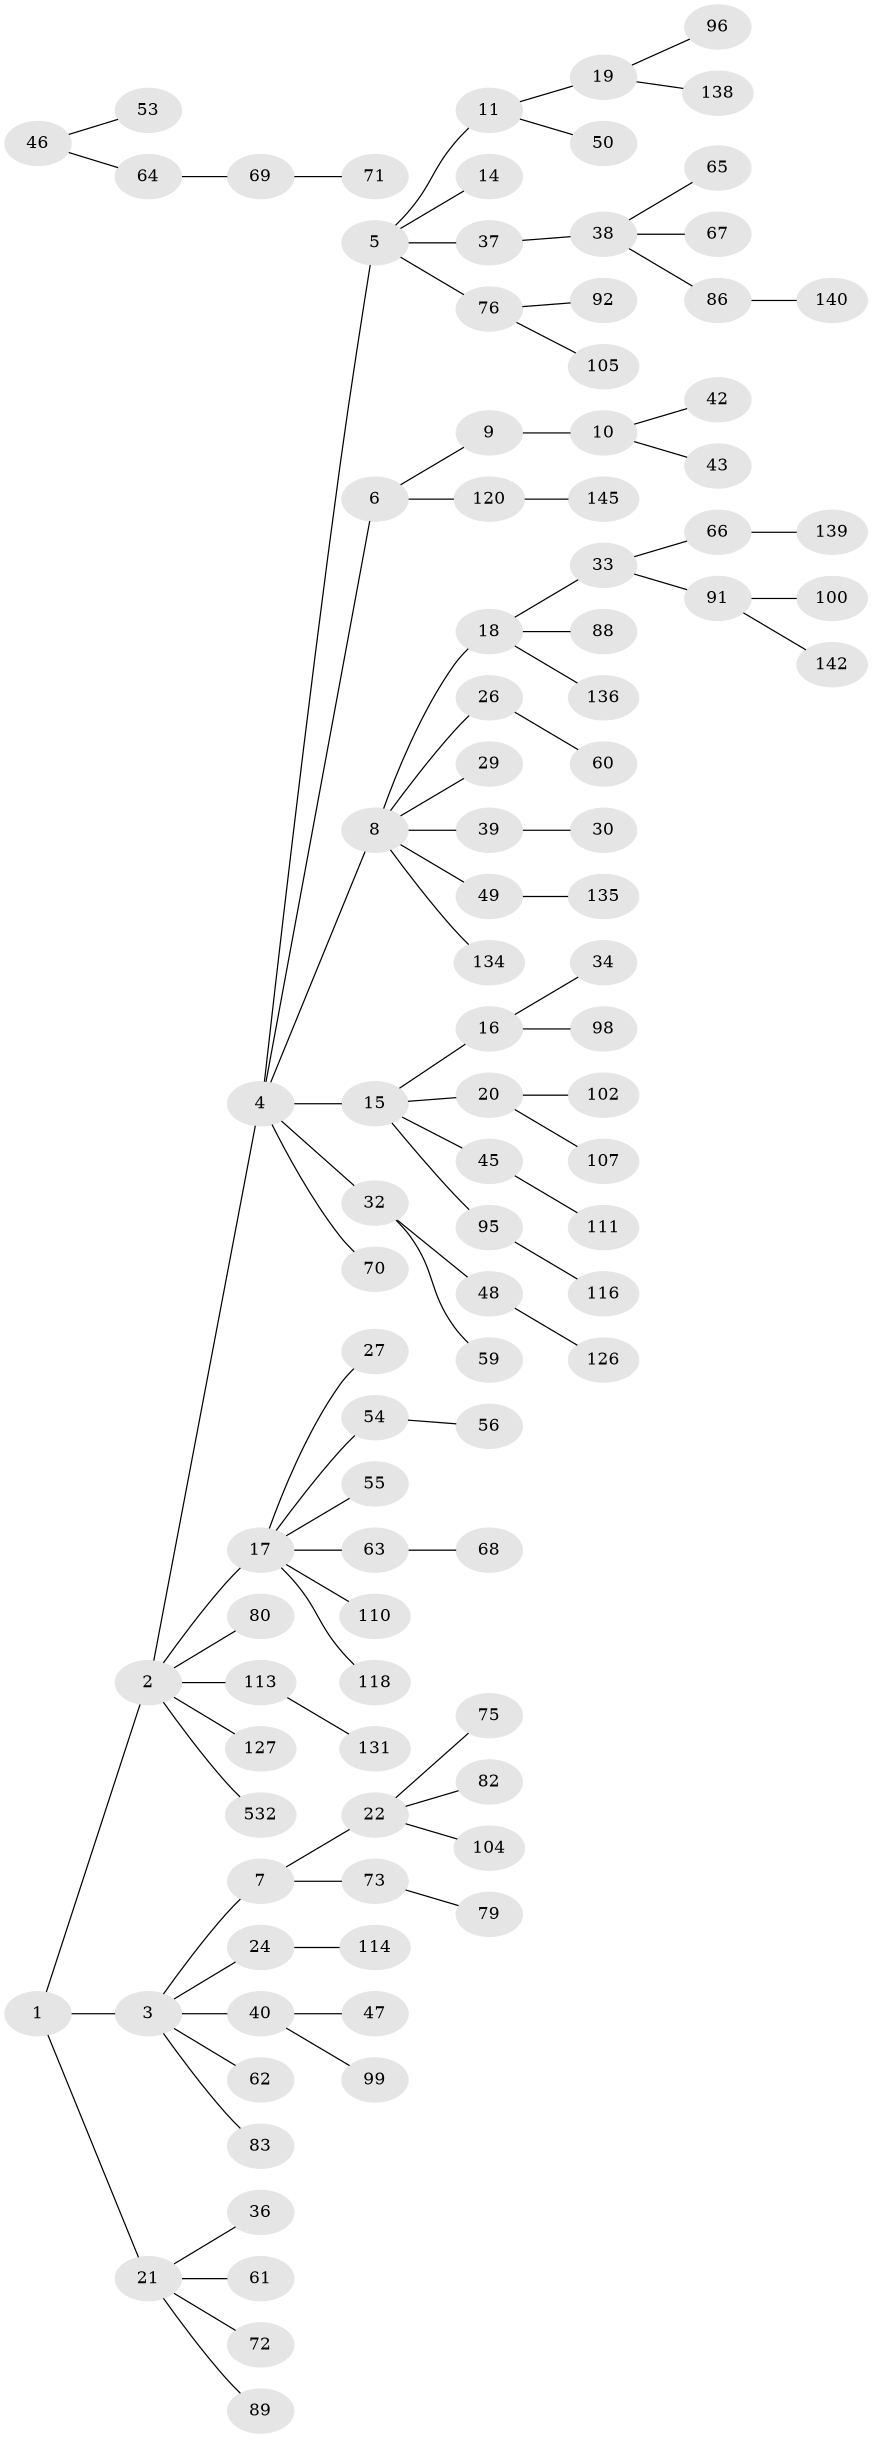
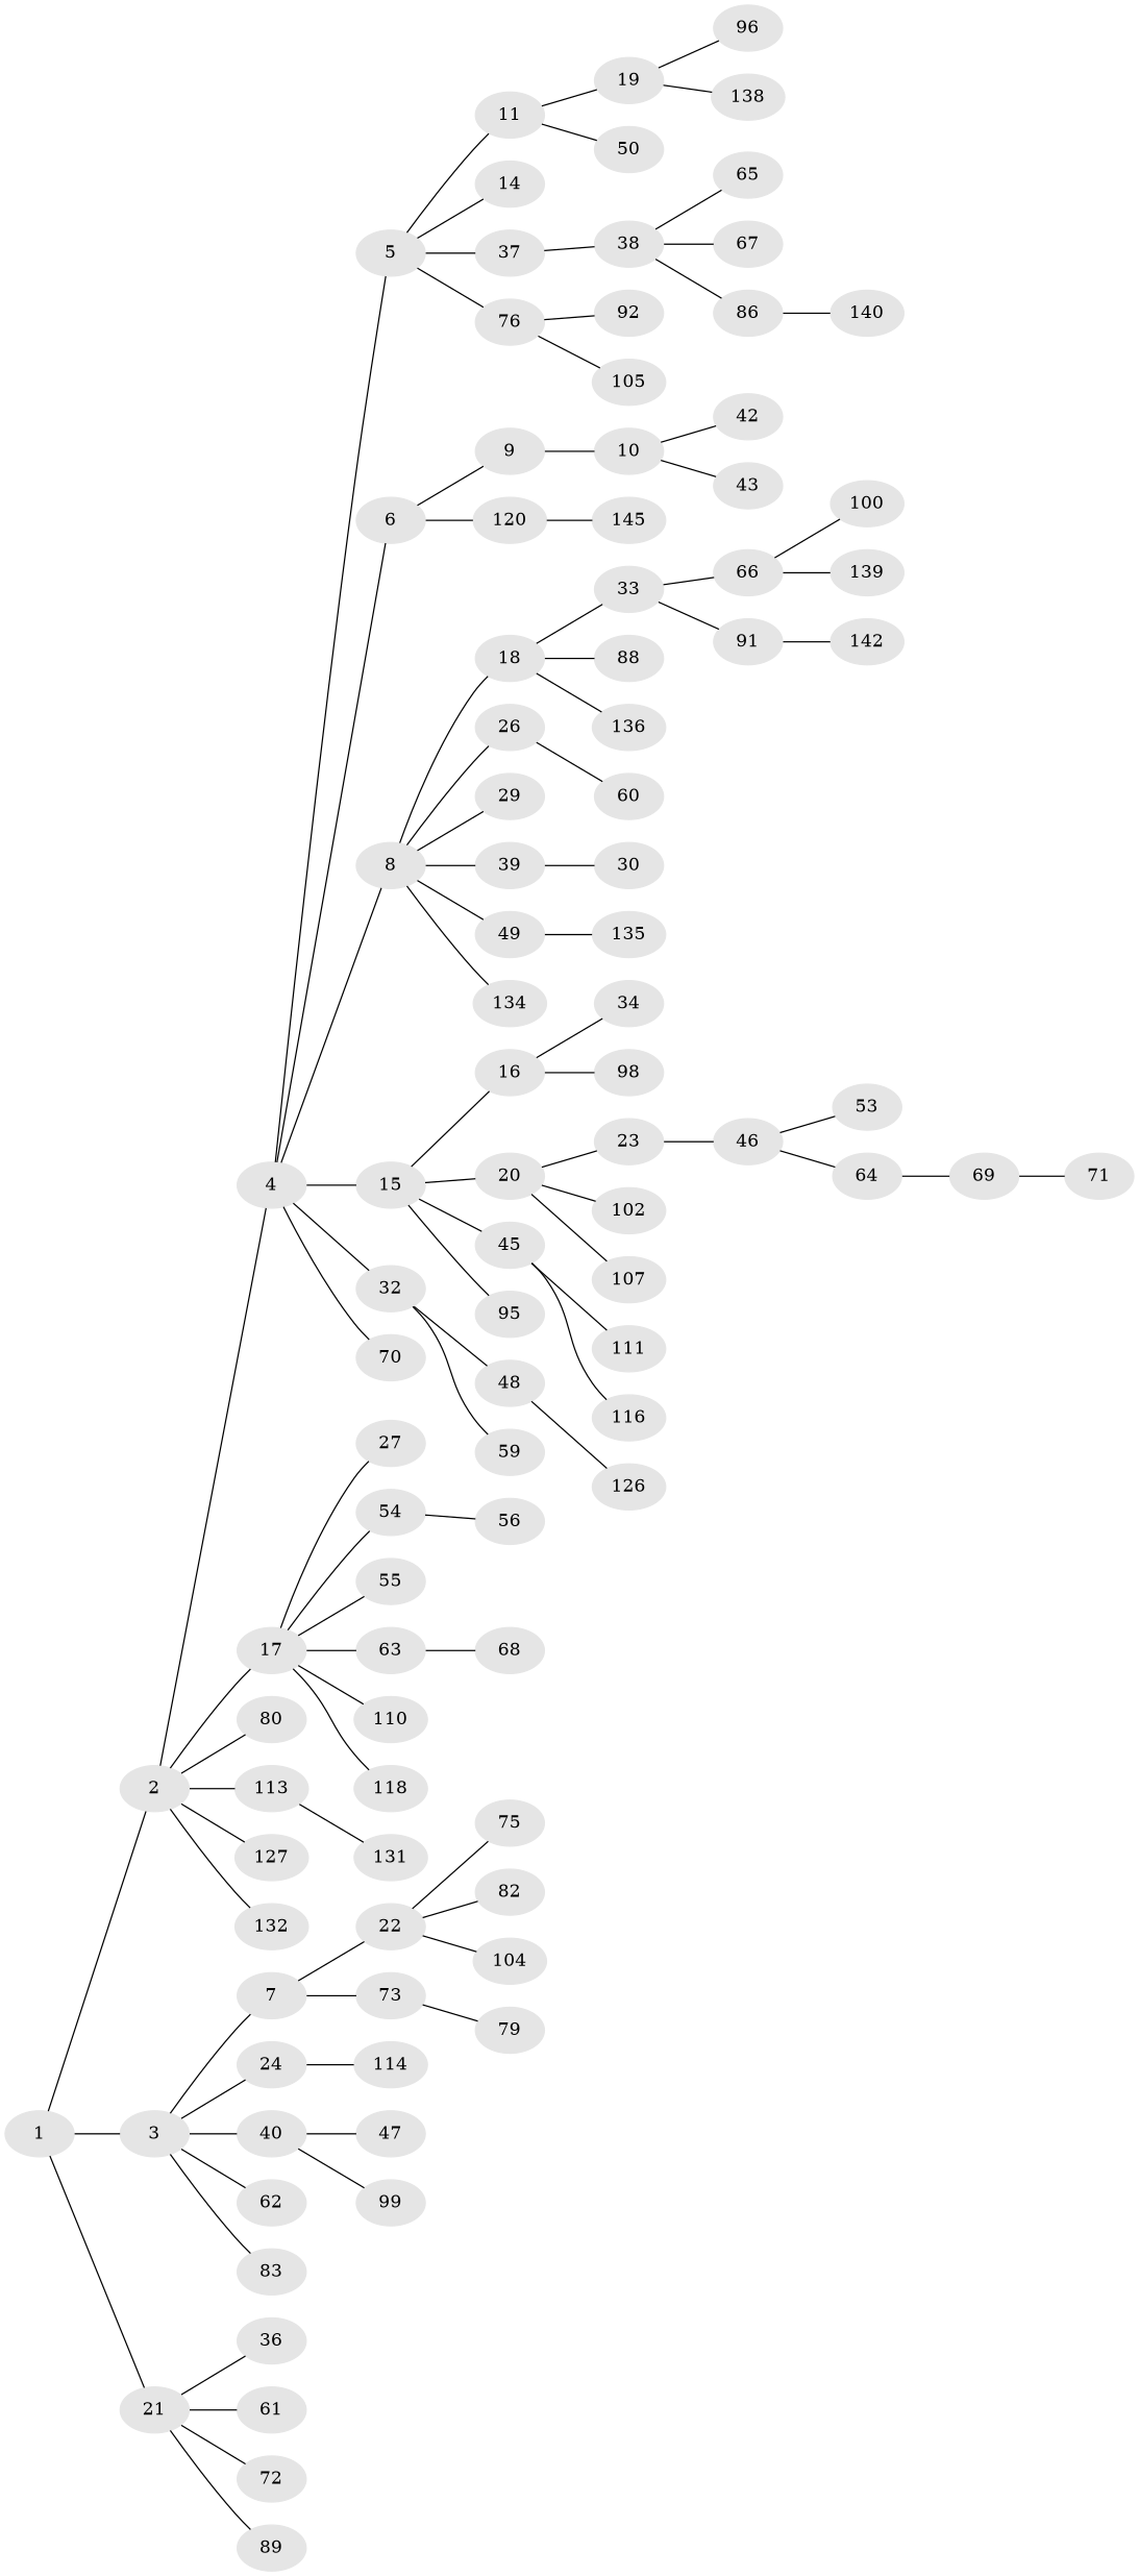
  graph {
    rankdir=LR
    node [color=gray90 style=filled]
    1 [super="+25"]
    2 [super="+85"]
    3 [super="+12"]
    21 [super="+44"]
    4 [super="+94"]
    17 [super="+51"]
    80
    113
    127
-   132 [label=532]
+   132
    7
    24
    40 [super="+77"]
    62 [super="+97"]
    83
    36 [super="+41"]
    61 [super="+124"]
    72
    89 [super="+93"]
    5 [super="+28"]
    6
    8 [super="+13"]
    15
    32 [super="+35"]
    70
    27 [super="+125"]
    54
    55
    63 [super="+129"]
    110
    118
    131
    22 [super="+52"]
    73
    114 [super="+122"]
    47
    99
    11
    14 [super="+119"]
    37 [super="+58"]
    76 [super="+103"]
    9 [super="+109"]
    120 [super="+143"]
    18 [super="+121"]
    26
    29
    39
    49
    134
    16 [super="+81"]
    20 [super="+74"]
    45 [super="+106"]
    95
    48 [super="+117"]
    59
    19 [super="+130"]
    50
    38 [super="+57"]
    92
    105 [super="+123"]
    10 [super="+31"]
    145
    75 [super="+90"]
    82
    104
    33 [super="+87"]
    88
    136
    60
    30
    135 [super="+141"]
    42
    43
    96
    138
    34
    98
+   23
    102
    107
    111
    116 [super="+133"]
    56
    68 [super="+101"]
    66 [super="+78"]
    91
    46 [super="+84"]
    79
    53
    64 [super="+108"]
    126
    100
    139
    142
    65
    67
    86 [super="+112"]
    140
    69 [super="+137"]
    71
    1 -- 2
    1 -- 3
    1 -- 21
    2 -- 4
    2 -- 17
    2 -- 80
    2 -- 113
    2 -- 127
    2 -- 132
    3 -- 7
    3 -- 24
    3 -- 40
    3 -- 62
    3 -- 83
    21 -- 36
    21 -- 61
    21 -- 72
    21 -- 89
    4 -- 5
    4 -- 6
    4 -- 8
    4 -- 15
    4 -- 32
    4 -- 70
    17 -- 27
    17 -- 54
    17 -- 55
    17 -- 63
    17 -- 110
    17 -- 118
    113 -- 131
    7 -- 22
    7 -- 73
    24 -- 114
    40 -- 47
    40 -- 99
    5 -- 11
    5 -- 14
    5 -- 37
    5 -- 76
    6 -- 9
    6 -- 120
    8 -- 18
    8 -- 26
    8 -- 29
    8 -- 39
    8 -- 49
    8 -- 134
    15 -- 16
    15 -- 20
    15 -- 45
    15 -- 95
    32 -- 48
    32 -- 59
    54 -- 56
    63 -- 68
    22 -- 75
    22 -- 82
    22 -- 104
    73 -- 79
    11 -- 19
    11 -- 50
    37 -- 38
    76 -- 92
    76 -- 105
    9 -- 10
    120 -- 145
    18 -- 33
    18 -- 88
    18 -- 136
    26 -- 60
    39 -- 30
    49 -- 135
    16 -- 34
    16 -- 98
+   20 -- 23
    20 -- 102
    20 -- 107
    45 -- 111
-   95 -- 116
+   45 -- 116
    48 -- 126
    19 -- 96
    19 -- 138
    38 -- 65
    38 -- 67
    38 -- 86
    10 -- 42
    10 -- 43
    33 -- 66
    33 -- 91
-   91 -- 100
+   23 -- 46
+   66 -- 100
    66 -- 139
    91 -- 142
    46 -- 53
    46 -- 64
    64 -- 69
    86 -- 140
    69 -- 71
  }
